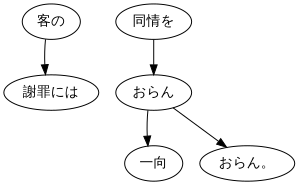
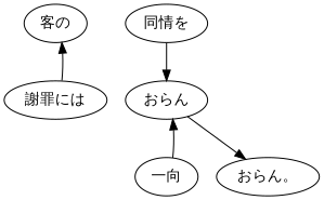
  digraph {
    n1 [label="客の"]
    n2 [label="謝罪には"]
    n3 [label="おらん。"]
    n4 [label="一向"]
    n5 [label="おらん"]
    n6 [label="同情を"]
-   n1 -> n2
-   n5 -> n4
+   n2 -> n1
+   n4 -> n5
    n5 -> n3
    n6 -> n5
  }
